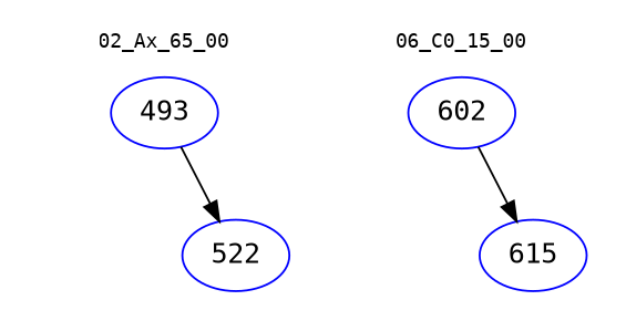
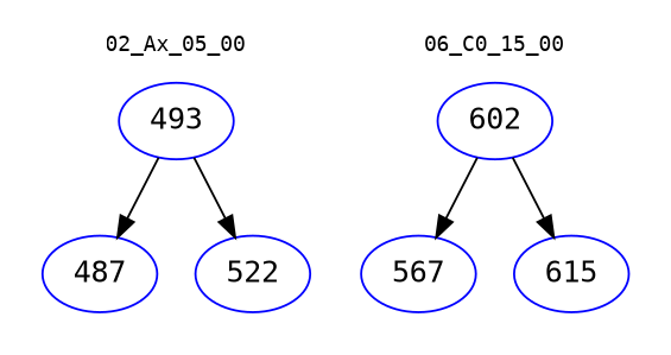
  digraph {
    fontname="DejaVu Sans Mono"
    node [color=blue fontname="DejaVu Sans Mono"]
    edge [color=black fontname="DejaVu Sans Mono"]
    n1 [label=493]
+   n2 [label=487]
    n3 [label=522]
    n4 [label=602]
+   n5 [label=567]
    n6 [label=615]
    subgraph cluster_1 {
      color=white
      fontsize=10
-     label="02_Ax_65_00"
+     label="02_Ax_05_00"
      n1
+     n2
      n3
    }
    subgraph cluster_2 {
      color=white
      fontsize=10
      label="06_C0_15_00"
      n4
+     n5
      n6
    }
+   n1 -> n2
    n1 -> n3
+   n4 -> n5
    n4 -> n6
  }
